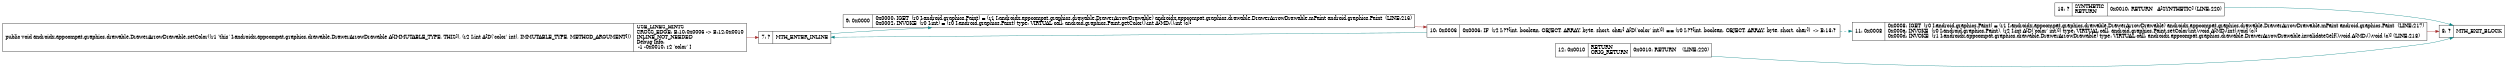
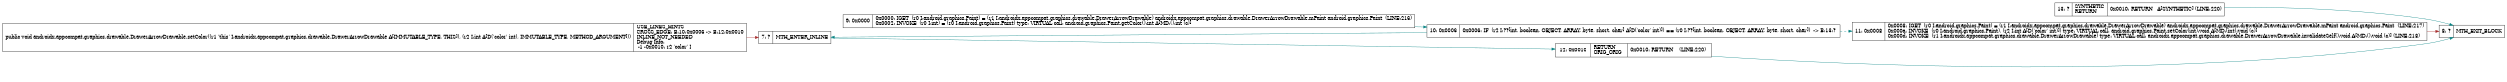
  digraph {
    rankdir=LR
    node [shape=record]
    edge [color=teal]
    n1 [label="{7\:\ ?|MTH_ENTER_INLINE\l}"]
    n2 [label="{9\:\ 0x0000|0x0000: IGET  (r0 I:android.graphics.Paint) = (r1 I:androidx.appcompat.graphics.drawable.DrawerArrowDrawable) androidx.appcompat.graphics.drawable.DrawerArrowDrawable.mPaint android.graphics.Paint  (LINE:216)\l0x0002: INVOKE  (r0 I:int) = (r0 I:android.graphics.Paint) type: VIRTUAL call: android.graphics.Paint.getColor():int A[MD:():int (c)]\l}"]
    n3 [label="{10\:\ 0x0006|0x0006: IF  (r2 I:??[int, boolean, OBJECT, ARRAY, byte, short, char] A[D('color' int)]) == (r0 I:??[int, boolean, OBJECT, ARRAY, byte, short, char])  \-\> B:13:? \l}"]
    n4 [label="{11\:\ 0x0008|0x0008: IGET  (r0 I:android.graphics.Paint) = (r1 I:androidx.appcompat.graphics.drawable.DrawerArrowDrawable) androidx.appcompat.graphics.drawable.DrawerArrowDrawable.mPaint android.graphics.Paint  (LINE:217)\l0x000a: INVOKE  (r0 I:android.graphics.Paint), (r2 I:int A[D('color' int)]) type: VIRTUAL call: android.graphics.Paint.setColor(int):void A[MD:(int):void (c)]\l0x000d: INVOKE  (r1 I:androidx.appcompat.graphics.drawable.DrawerArrowDrawable) type: VIRTUAL call: androidx.appcompat.graphics.drawable.DrawerArrowDrawable.invalidateSelf():void A[MD:():void (c)] (LINE:218)\l}"]
    n5 [label="{8\:\ ?|MTH_EXIT_BLOCK\l}"]
    n6 [label="{13\:\ ?|SYNTHETIC\lRETURN\l|0x0010: RETURN   A[SYNTHETIC] (LINE:220)\l}"]
-   n7 [label="{12\:\ 0x0010|RETURN\lORIG_RETURN\l|0x0010: RETURN    (LINE:220)\l}"]
+   n7 [label="{12\:\ 0x0010|RETURN\lORIG_ORIG\l|0x0010: RETURN    (LINE:220)\l}"]
    n8 [label="{public void androidx.appcompat.graphics.drawable.DrawerArrowDrawable.setColor((r1 'this' I:androidx.appcompat.graphics.drawable.DrawerArrowDrawable A[IMMUTABLE_TYPE, THIS]), (r2 I:int A[D('color' int), IMMUTABLE_TYPE, METHOD_ARGUMENT]))  | USE_LINES_HINTS\lCROSS_EDGE: B:10:0x0006 \-\> B:12:0x0010\lINLINE_NOT_NEEDED\lDebug Info:\l  \-1 \-0x0010: r2 'color' I\l}"]
-   n1 -> n2
-   n2 -> n3 [color=brown]
+   n1 -> n7
+   n2 -> n3
    n3 -> n1
    n3 -> n4 [style=dashed]
    n4 -> n5 [color=brown]
    n6 -> n5
    n7 -> n5
    n8 -> n1 [color=brown]
  }
